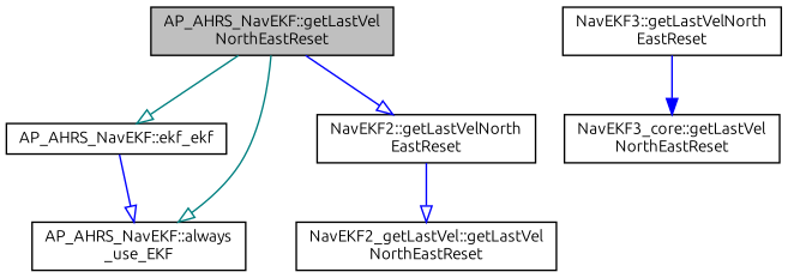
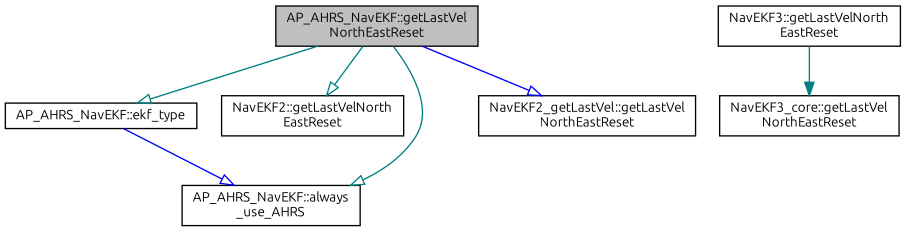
  digraph {
    fontname=Ubuntu
    rankdir=TB
    node [color=black fillcolor=white fontname=Ubuntu fontsize=10 shape=record style=filled]
    edge [arrowhead=onormal color=blue fontname=Ubuntu fontsize=10 labelfontname=Helvetica labelfontsize=10 style=solid]
    n1 [fillcolor=grey75 fontcolor=black height=0.2 label="AP_AHRS_NavEKF::getLastVel\lNorthEastReset" width=0.4]
-   n2 [height=0.2 label="AP_AHRS_NavEKF::ekf_ekf" width=0.4]
+   n2 [height=0.2 label="AP_AHRS_NavEKF::ekf_type" width=0.4]
    n3 [height=0.2 label="NavEKF2::getLastVelNorth\lEastReset" width=0.4]
-   n4 [height=0.2 label="AP_AHRS_NavEKF::always\l_use_EKF" width=0.4]
+   n4 [height=0.2 label="AP_AHRS_NavEKF::always\l_use_AHRS" width=0.4]
    n5 [height=0.2 label="NavEKF2_getLastVel::getLastVel\lNorthEastReset" width=0.4]
    n6 [height=0.2 label="NavEKF3::getLastVelNorth\lEastReset" width=0.4]
    n7 [height=0.2 label="NavEKF3_core::getLastVel\lNorthEastReset" width=0.4]
    n1 -> n2 [color=teal]
-   n1 -> n3
+   n1 -> n3 [color=teal]
    n1 -> n4 [color=teal]
    n2 -> n4
-   n3 -> n5
-   n6 -> n7 [arrowhead=normal]
+   n1 -> n5
+   n6 -> n7 [arrowhead=normal color=teal]
  }
